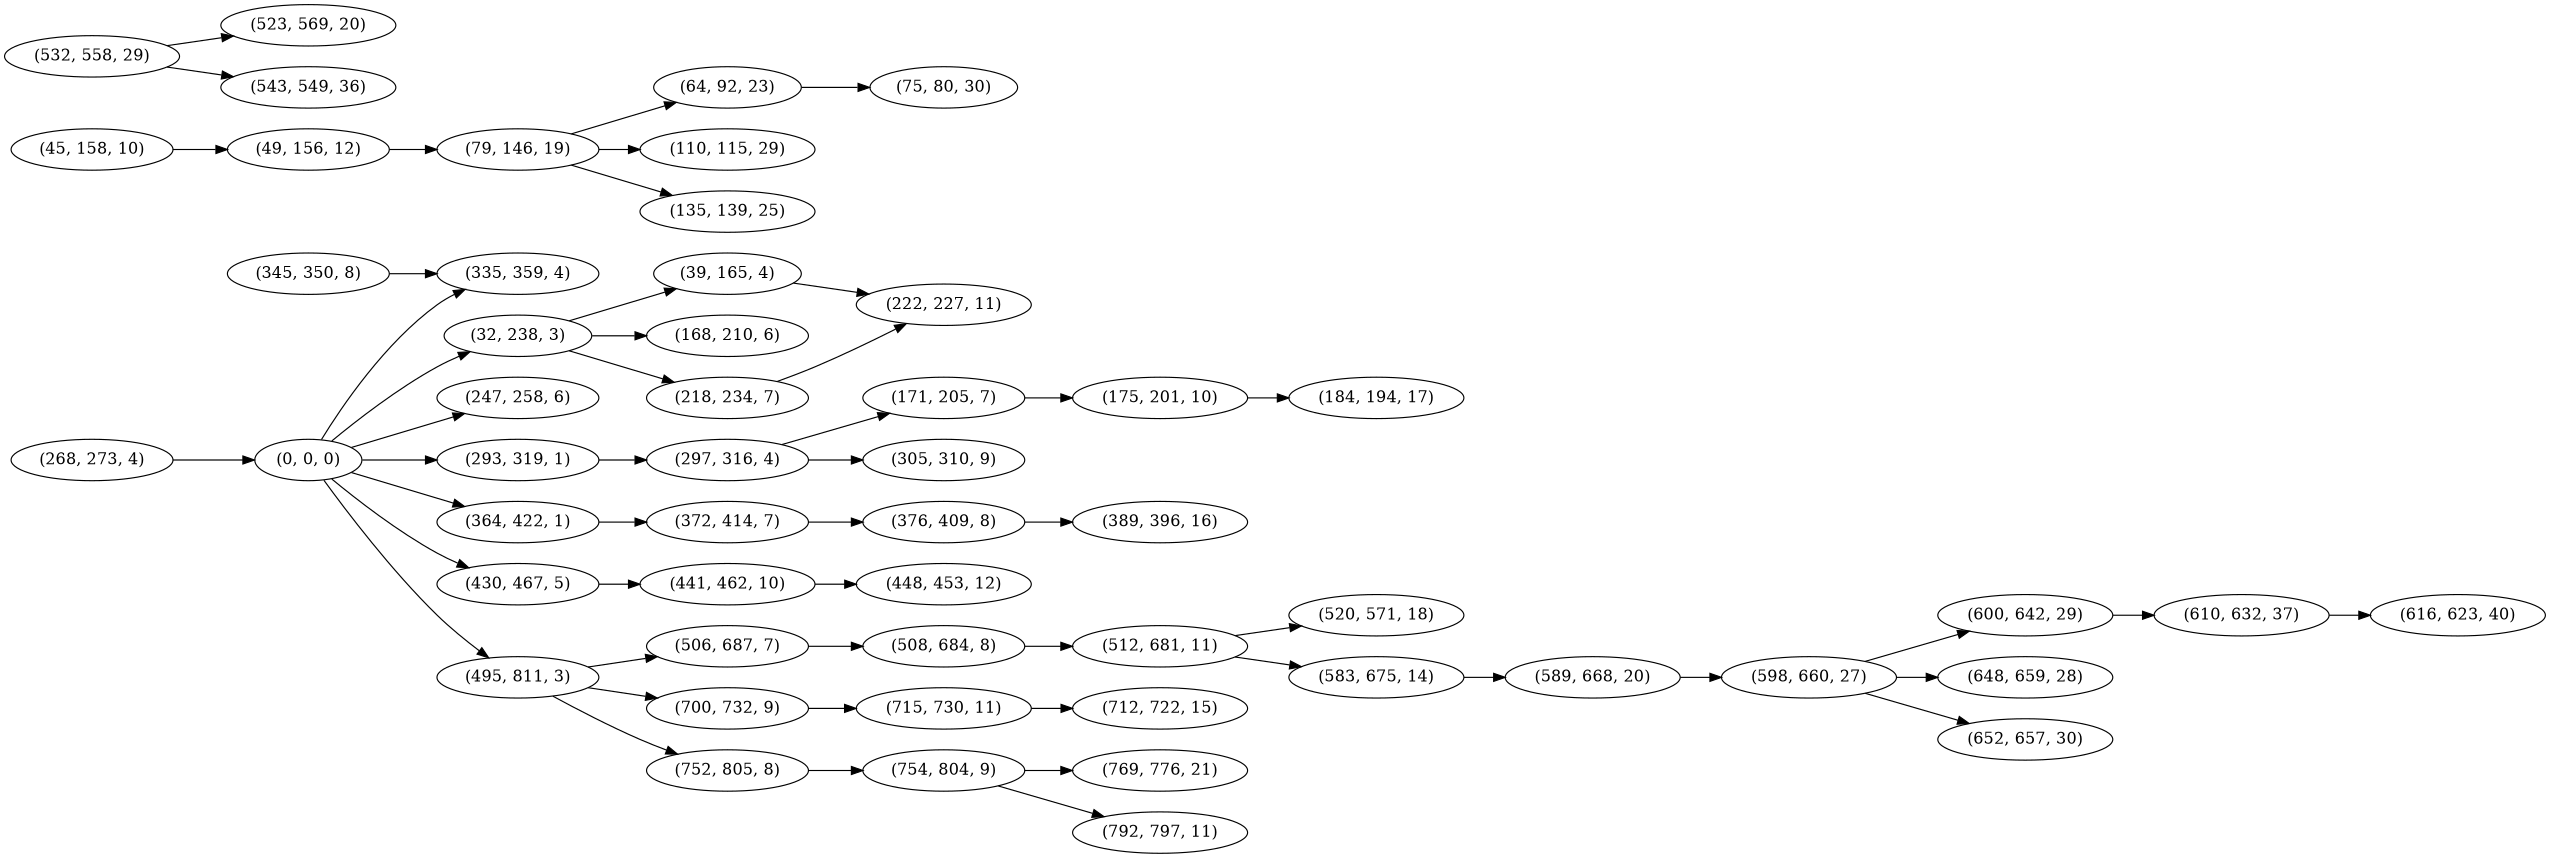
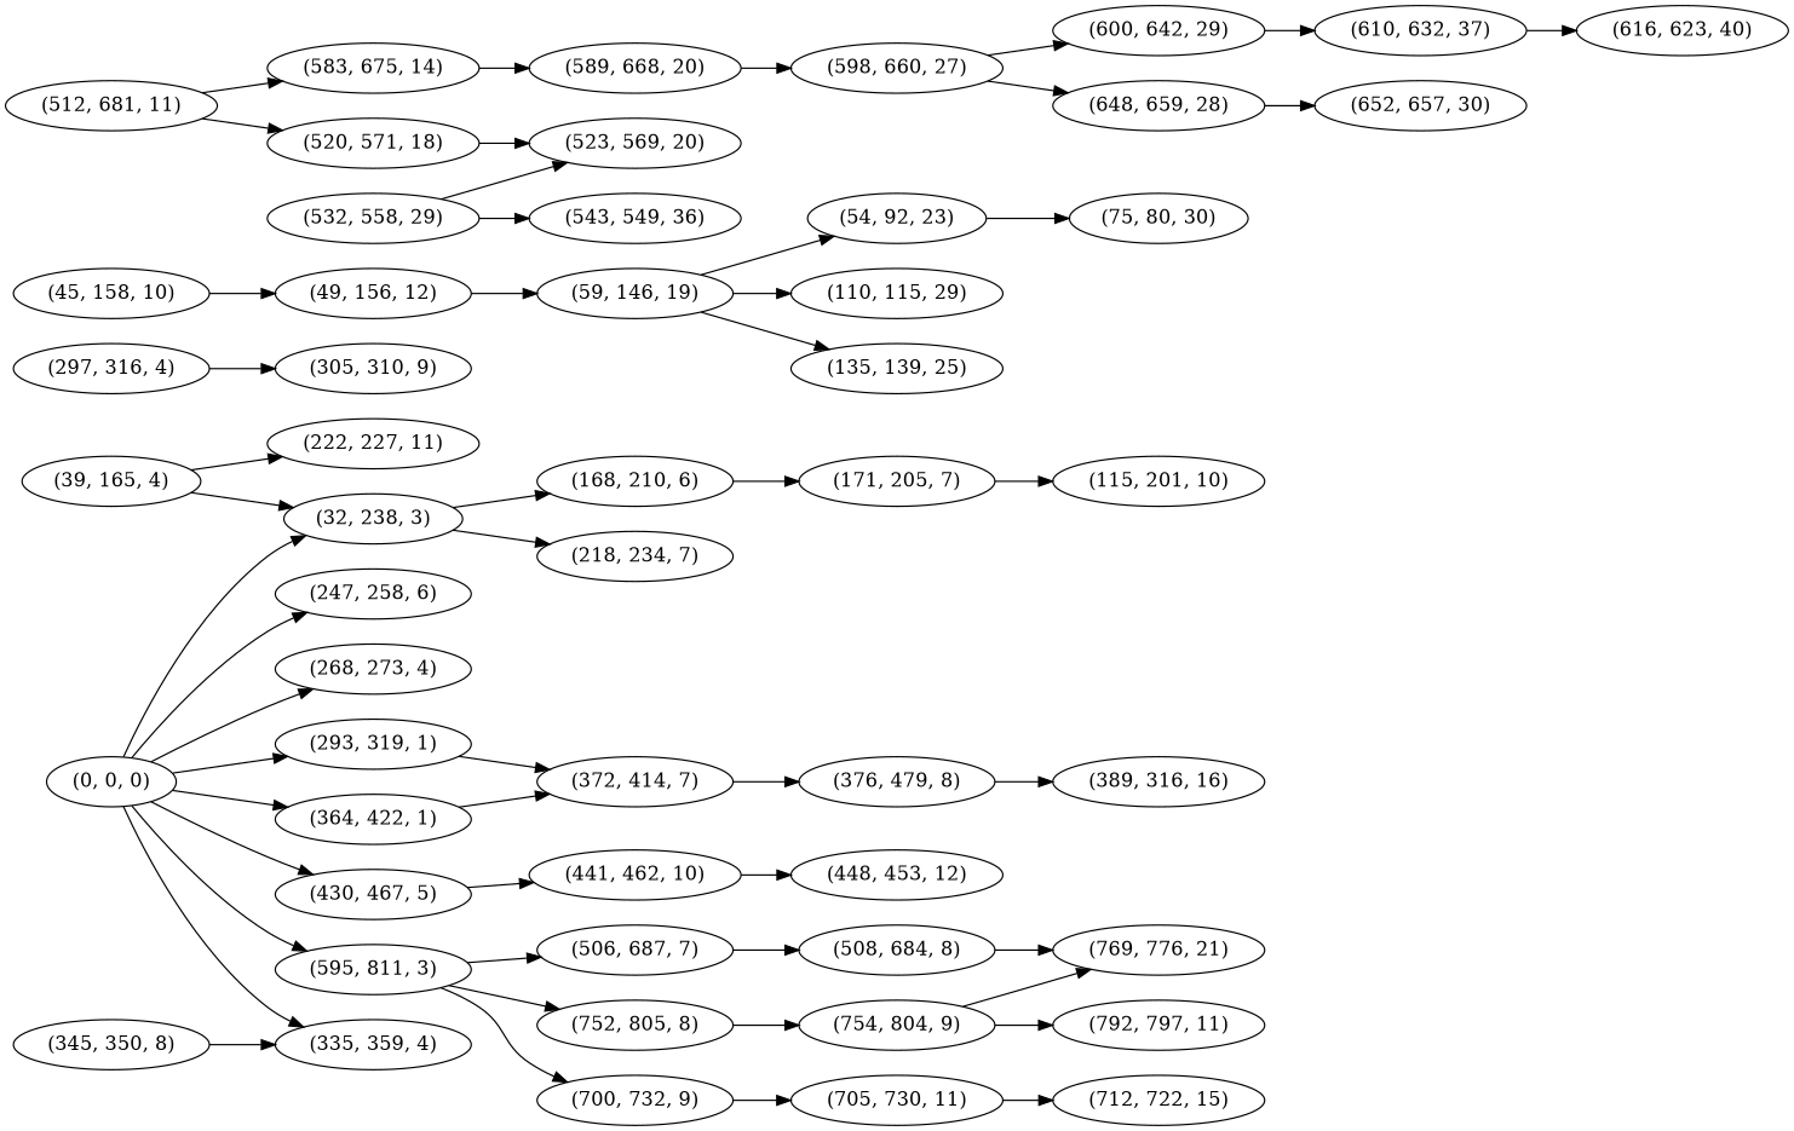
  digraph {
    rankdir=LR
    "(0, 0, 0)"
    "(32, 238, 3)"
    "(247, 258, 6)"
    "(268, 273, 4)"
    "(293, 319, 1)"
    "(335, 359, 4)"
    "(364, 422, 1)"
    "(430, 467, 5)"
-   "(495, 811, 3)"
+   "(495, 811, 3)" [label="(595, 811, 3)"]
    "(39, 165, 4)"
    "(168, 210, 6)"
    "(218, 234, 7)"
    "(297, 316, 4)"
    "(372, 414, 7)"
    "(441, 462, 10)"
    "(506, 687, 7)"
    "(700, 732, 9)"
    "(752, 805, 8)"
    "(222, 227, 11)"
    n20 [label="(171, 205, 7)"]
    "(45, 158, 10)"
    "(49, 156, 12)"
-   "(59, 146, 19)" [label="(79, 146, 19)"]
-   "(64, 92, 23)"
+   "(59, 146, 19)"
+   "(64, 92, 23)" [label="(54, 92, 23)"]
    "(110, 115, 29)"
    "(135, 139, 25)"
    "(75, 80, 30)"
-   "(175, 201, 10)"
-   "(184, 194, 17)"
+   "(175, 201, 10)" [label="(115, 201, 10)"]
    "(305, 310, 9)"
    "(345, 350, 8)"
-   "(376, 409, 8)"
-   "(389, 396, 16)"
+   "(376, 409, 8)" [label="(376, 479, 8)"]
+   "(389, 396, 16)" [label="(389, 316, 16)"]
    "(448, 453, 12)"
    "(508, 684, 8)"
-   "(705, 730, 11)" [label="(715, 730, 11)"]
+   "(705, 730, 11)"
    "(754, 804, 9)"
    "(512, 681, 11)"
    "(520, 571, 18)"
    "(583, 675, 14)"
    "(523, 569, 20)"
    "(589, 668, 20)"
    "(532, 558, 29)"
    "(543, 549, 36)"
    "(598, 660, 27)"
    "(600, 642, 29)"
    "(648, 659, 28)"
    "(610, 632, 37)"
    "(652, 657, 30)"
    "(616, 623, 40)"
    "(712, 722, 15)"
    "(769, 776, 21)"
    "(792, 797, 11)"
    "(0, 0, 0)" -> "(32, 238, 3)"
    "(0, 0, 0)" -> "(247, 258, 6)"
-   "(268, 273, 4)" -> "(0, 0, 0)"
+   "(0, 0, 0)" -> "(268, 273, 4)"
    "(0, 0, 0)" -> "(293, 319, 1)"
    "(0, 0, 0)" -> "(335, 359, 4)"
    "(0, 0, 0)" -> "(364, 422, 1)"
    "(0, 0, 0)" -> "(430, 467, 5)"
    "(0, 0, 0)" -> "(495, 811, 3)"
-   "(32, 238, 3)" -> "(39, 165, 4)"
+   "(39, 165, 4)" -> "(32, 238, 3)"
    "(32, 238, 3)" -> "(168, 210, 6)"
    "(32, 238, 3)" -> "(218, 234, 7)"
-   "(293, 319, 1)" -> "(297, 316, 4)"
+   "(293, 319, 1)" -> "(372, 414, 7)"
    "(364, 422, 1)" -> "(372, 414, 7)"
    "(430, 467, 5)" -> "(441, 462, 10)"
    "(495, 811, 3)" -> "(506, 687, 7)"
    "(495, 811, 3)" -> "(700, 732, 9)"
    "(495, 811, 3)" -> "(752, 805, 8)"
    "(39, 165, 4)" -> "(222, 227, 11)"
-   "(297, 316, 4)" -> n20
-   "(218, 234, 7)" -> "(222, 227, 11)"
+   "(168, 210, 6)" -> n20
    "(297, 316, 4)" -> "(305, 310, 9)"
    "(372, 414, 7)" -> "(376, 409, 8)"
    "(441, 462, 10)" -> "(448, 453, 12)"
    "(506, 687, 7)" -> "(508, 684, 8)"
    "(700, 732, 9)" -> "(705, 730, 11)"
    "(752, 805, 8)" -> "(754, 804, 9)"
    n20 -> "(175, 201, 10)"
    "(45, 158, 10)" -> "(49, 156, 12)"
    "(49, 156, 12)" -> "(59, 146, 19)"
    "(59, 146, 19)" -> "(64, 92, 23)"
    "(59, 146, 19)" -> "(110, 115, 29)"
    "(59, 146, 19)" -> "(135, 139, 25)"
    "(64, 92, 23)" -> "(75, 80, 30)"
-   "(175, 201, 10)" -> "(184, 194, 17)"
    "(345, 350, 8)" -> "(335, 359, 4)"
    "(376, 409, 8)" -> "(389, 396, 16)"
-   "(508, 684, 8)" -> "(512, 681, 11)"
+   "(508, 684, 8)" -> "(769, 776, 21)"
    "(705, 730, 11)" -> "(712, 722, 15)"
    "(754, 804, 9)" -> "(769, 776, 21)"
    "(754, 804, 9)" -> "(792, 797, 11)"
    "(512, 681, 11)" -> "(520, 571, 18)"
    "(512, 681, 11)" -> "(583, 675, 14)"
+   "(520, 571, 18)" -> "(523, 569, 20)"
    "(583, 675, 14)" -> "(589, 668, 20)"
    "(589, 668, 20)" -> "(598, 660, 27)"
    "(532, 558, 29)" -> "(523, 569, 20)"
    "(532, 558, 29)" -> "(543, 549, 36)"
    "(598, 660, 27)" -> "(600, 642, 29)"
    "(598, 660, 27)" -> "(648, 659, 28)"
    "(600, 642, 29)" -> "(610, 632, 37)"
-   "(598, 660, 27)" -> "(652, 657, 30)"
+   "(648, 659, 28)" -> "(652, 657, 30)"
    "(610, 632, 37)" -> "(616, 623, 40)"
  }
